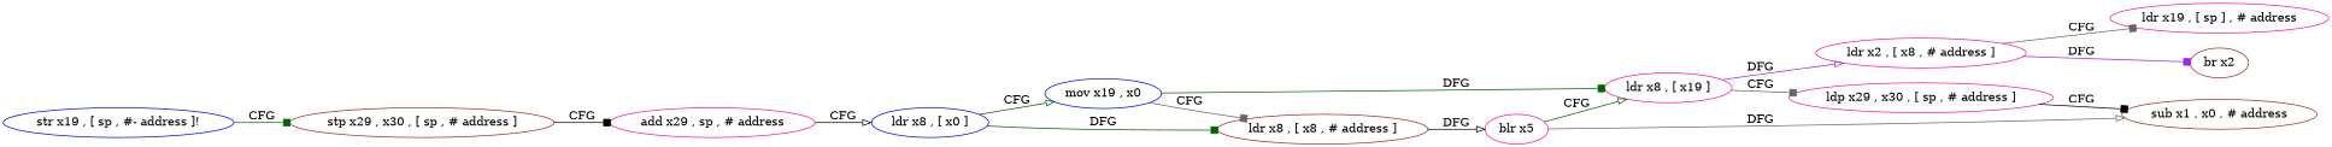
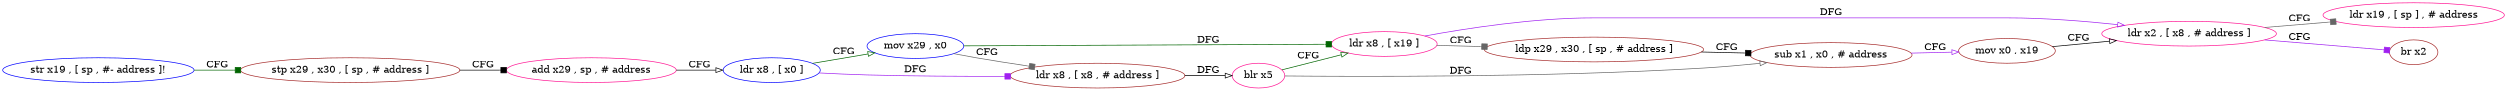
  digraph {
    rankdir=LR
    node [color=deeppink]
    edge [arrowhead=box color=darkgreen]
    n1 [color=blue label="str x19 , [ sp , #- address ]!"]
    n2 [color=brown label="stp x29 , x30 , [ sp , # address ]"]
    n3 [label="add x29 , sp , # address"]
    n4 [color=blue label="ldr x8 , [ x0 ]"]
-   n5 [color=blue label="mov x19 , x0"]
+   n5 [color=blue label="mov x29 , x0"]
    n6 [color=brown label="ldr x8 , [ x8 , # address ]"]
    n7 [label="ldr x8 , [ x19 ]"]
    n8 [label="blr x5"]
-   n9 [label="ldp x29 , x30 , [ sp , # address ]"]
+   n9 [color=brown label="ldp x29 , x30 , [ sp , # address ]"]
    n10 [label="ldr x2 , [ x8 , # address ]"]
+   n11 [color=brown label="mov x0 , x19"]
    n12 [color=brown label="sub x1 , x0 , # address"]
    n13 [label="ldr x19 , [ sp ] , # address"]
    n14 [color=brown label="br x2"]
    n1 -> n2 [label=CFG]
    n2 -> n3 [color=black label=CFG]
    n3 -> n4 [arrowhead=onormal color=black label=CFG]
    n4 -> n5 [arrowhead=onormal label=CFG]
-   n4 -> n6 [label=DFG]
+   n4 -> n6 [color=purple label=DFG]
    n5 -> n6 [color=gray40 label=CFG]
    n5 -> n7 [label=DFG]
    n6 -> n8 [arrowhead=onormal color=black label=DFG]
    n7 -> n9 [color=gray40 label=CFG]
    n7 -> n10 [arrowhead=onormal color=purple label=DFG]
    n8 -> n7 [arrowhead=onormal label=CFG]
    n8 -> n12 [arrowhead=onormal color=gray40 label=DFG]
    n9 -> n12 [color=black label=CFG]
    n10 -> n13 [color=gray40 label=CFG]
-   n10 -> n14 [color=purple label=DFG]
+   n10 -> n14 [color=purple label=CFG]
+   n11 -> n10 [arrowhead=onormal color=black label=CFG]
+   n12 -> n11 [arrowhead=onormal color=purple label=CFG]
  }
